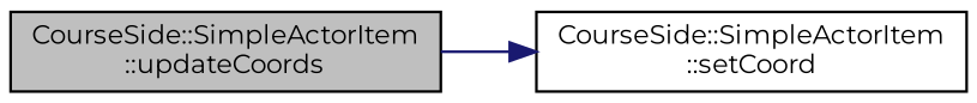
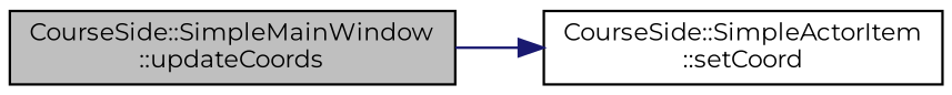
  digraph {
    rankdir=LR
    fontname=Montserrat
    node [color=black fontname=Montserrat fontsize=10 shape=record style=filled]
-   n1 [fillcolor=grey75 fontcolor=black height=0.2 label="CourseSide::SimpleActorItem\l::updateCoords" width=0.4]
+   n1 [fillcolor=grey75 fontcolor=black height=0.2 label="CourseSide::SimpleMainWindow\l::updateCoords" width=0.4]
    n2 [fillcolor=white height=0.2 label="CourseSide::SimpleActorItem\l::setCoord" width=0.4]
    n1 -> n2 [color=midnightblue fontname=Montserrat fontsize=10 labelfontname=Helvetica labelfontsize=10 style=solid]
  }
